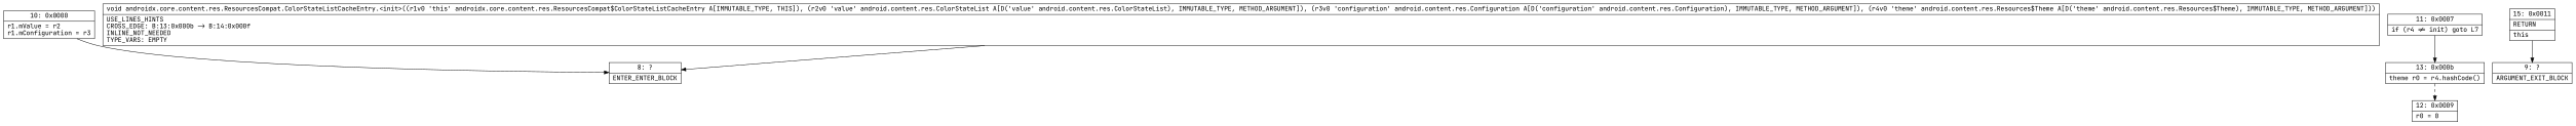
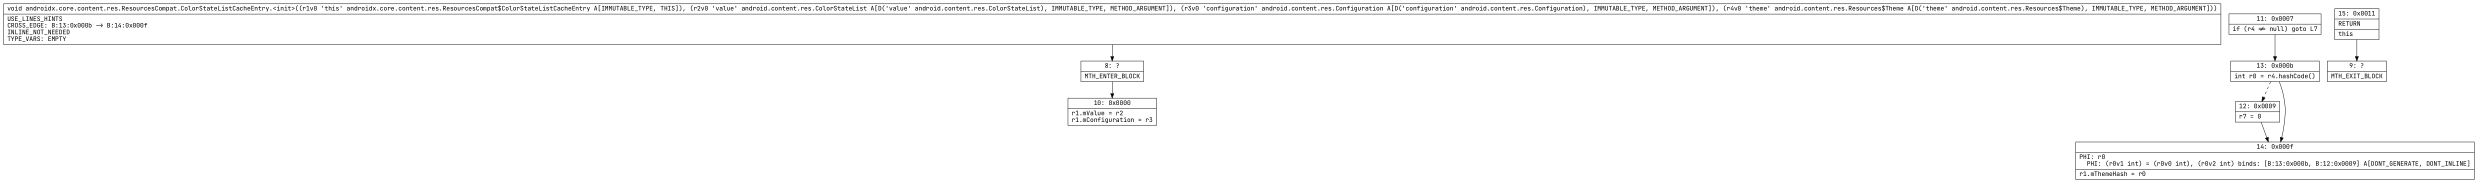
  digraph {
    fontname="JetBrains Mono"
    node [fontname="JetBrains Mono" shape=record]
    edge [fontname="JetBrains Mono"]
-   n1 [label="{8\:\ ?|ENTER_ENTER_BLOCK\l}"]
+   n1 [label="{8\:\ ?|MTH_ENTER_BLOCK\l}"]
    n2 [label="{10\:\ 0x0000|r1.mValue = r2\lr1.mConfiguration = r3\l}"]
-   n3 [label="{11\:\ 0x0007|if (r4 != init) goto L7\l}"]
-   n4 [label="{13\:\ 0x000b|theme r0 = r4.hashCode()\l}"]
-   n5 [label="{12\:\ 0x0009|r0 = 0\l}"]
+   n3 [label="{11\:\ 0x0007|if (r4 != null) goto L7\l}"]
+   n4 [label="{13\:\ 0x000b|int r0 = r4.hashCode()\l}"]
+   n5 [label="{12\:\ 0x0009|r7 = 0\l}"]
+   n6 [label="{14\:\ 0x000f|PHI: r0 \l  PHI: (r0v1 int) = (r0v0 int), (r0v2 int) binds: [B:13:0x000b, B:12:0x0009] A[DONT_GENERATE, DONT_INLINE]\l|r1.mThemeHash = r0\l}"]
    n7 [label="{15\:\ 0x0011|RETURN\l|this\l}"]
-   n8 [label="{9\:\ ?|ARGUMENT_EXIT_BLOCK\l}"]
+   n8 [label="{9\:\ ?|MTH_EXIT_BLOCK\l}"]
    n9 [label="{void androidx.core.content.res.ResourcesCompat.ColorStateListCacheEntry.\<init\>((r1v0 'this' androidx.core.content.res.ResourcesCompat$ColorStateListCacheEntry A[IMMUTABLE_TYPE, THIS]), (r2v0 'value' android.content.res.ColorStateList A[D('value' android.content.res.ColorStateList), IMMUTABLE_TYPE, METHOD_ARGUMENT]), (r3v0 'configuration' android.content.res.Configuration A[D('configuration' android.content.res.Configuration), IMMUTABLE_TYPE, METHOD_ARGUMENT]), (r4v0 'theme' android.content.res.Resources$Theme A[D('theme' android.content.res.Resources$Theme), IMMUTABLE_TYPE, METHOD_ARGUMENT]))  | USE_LINES_HINTS\lCROSS_EDGE: B:13:0x000b \-\> B:14:0x000f\lINLINE_NOT_NEEDED\lTYPE_VARS: EMPTY\l}"]
-   n2 -> n1
+   n1 -> n2
    n3 -> n4
    n4 -> n5 [style=dashed]
+   n4 -> n6
+   n5 -> n6
    n7 -> n8
    n9 -> n1
  }
